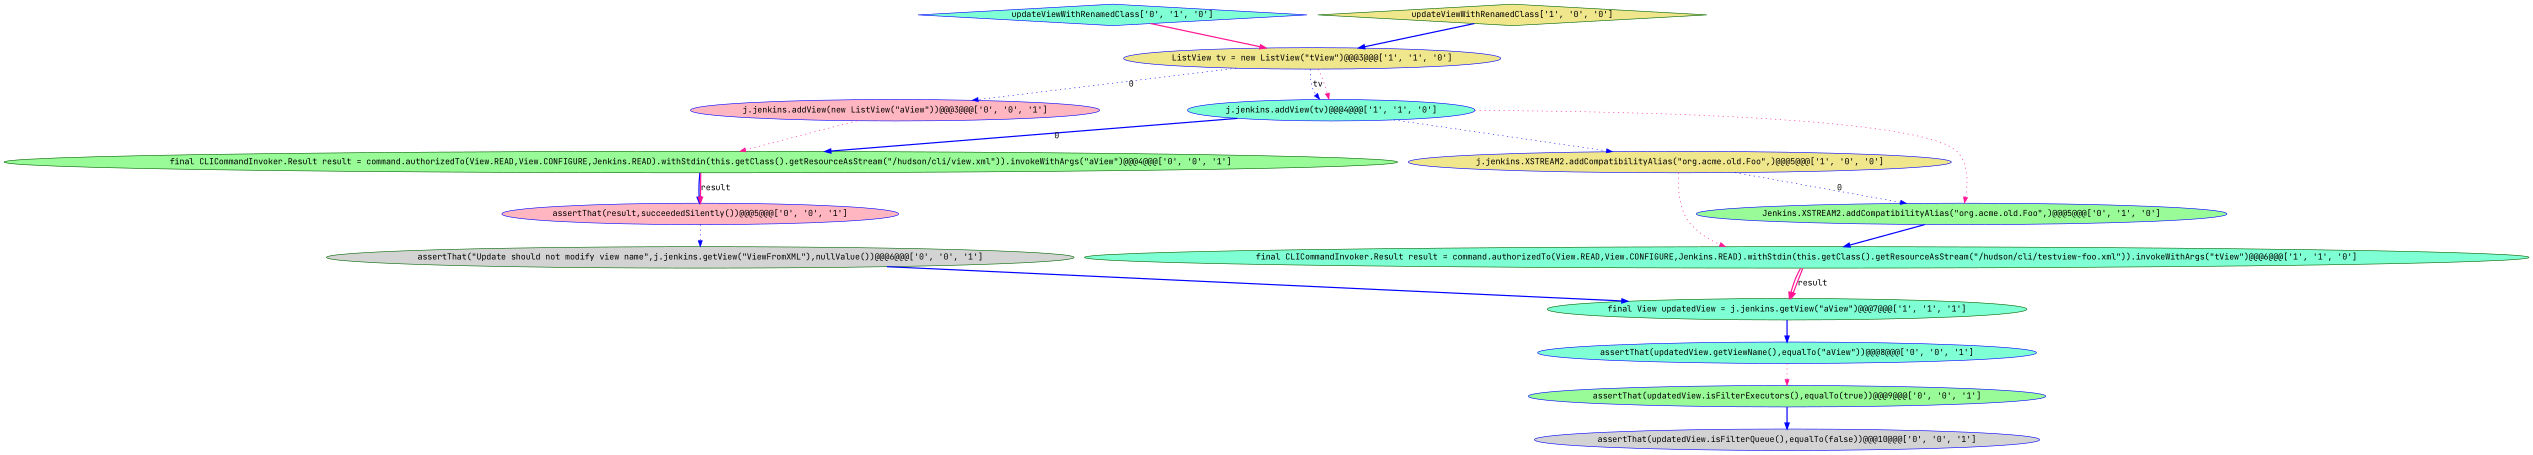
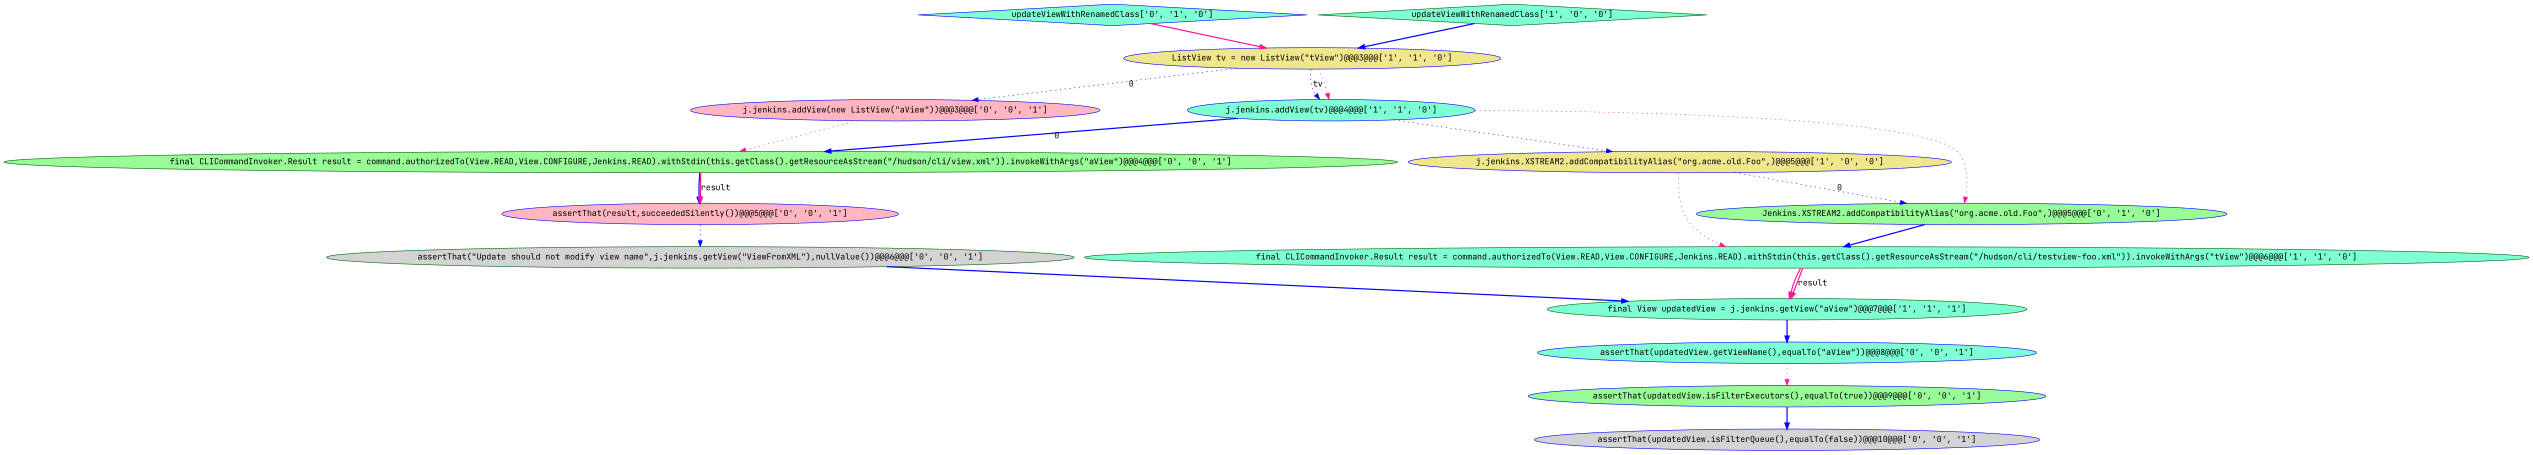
  digraph {
    fontname="JetBrains Mono"
    node [color=blue fillcolor=aquamarine fontname="JetBrains Mono" shape=ellipse style=filled]
    edge [color=blue fontname="JetBrains Mono" style=bold]
    n1 [fillcolor=khaki label="j.jenkins.XSTREAM2.addCompatibilityAlias(\"org.acme.old.Foo\",)@@@5@@@['1', '0', '0']"]
    n2 [color=darkgreen label="final CLICommandInvoker.Result result = command.authorizedTo(View.READ,View.CONFIGURE,Jenkins.READ).withStdin(this.getClass().getResourceAsStream(\"/hudson/cli/testview-foo.xml\")).invokeWithArgs(\"tView\")@@@6@@@['1', '1', '0']"]
    n3 [fillcolor=palegreen label="Jenkins.XSTREAM2.addCompatibilityAlias(\"org.acme.old.Foo\",)@@@5@@@['0', '1', '0']"]
    n4 [color=darkgreen label="final View updatedView = j.jenkins.getView(\"aView\")@@@7@@@['1', '1', '1']"]
    n5 [fillcolor=lightpink label="j.jenkins.addView(new ListView(\"aView\"))@@@3@@@['0', '0', '1']"]
    n6 [color=darkgreen fillcolor=palegreen label="final CLICommandInvoker.Result result = command.authorizedTo(View.READ,View.CONFIGURE,Jenkins.READ).withStdin(this.getClass().getResourceAsStream(\"/hudson/cli/view.xml\")).invokeWithArgs(\"aView\")@@@4@@@['0', '0', '1']"]
    n7 [fillcolor=lightpink label="assertThat(result,succeededSilently())@@@5@@@['0', '0', '1']"]
    n8 [color=darkgreen fillcolor=lightgrey label="assertThat(\"Update should not modify view name\",j.jenkins.getView(\"ViewFromXML\"),nullValue())@@@6@@@['0', '0', '1']"]
    n9 [label="assertThat(updatedView.getViewName(),equalTo(\"aView\"))@@@8@@@['0', '0', '1']"]
    n10 [label="updateViewWithRenamedClass['0', '1', '0']" shape=diamond]
    n11 [fillcolor=khaki label="ListView tv = new ListView(\"tView\")@@@3@@@['1', '1', '0']"]
    n12 [label="j.jenkins.addView(tv)@@@4@@@['1', '1', '0']"]
    n13 [fillcolor=palegreen label="assertThat(updatedView.isFilterExecutors(),equalTo(true))@@@9@@@['0', '0', '1']"]
    n14 [fillcolor=lightgrey label="assertThat(updatedView.isFilterQueue(),equalTo(false))@@@10@@@['0', '0', '1']"]
-   n15 [color=darkgreen fillcolor=khaki label="updateViewWithRenamedClass['1', '0', '0']" shape=diamond]
+   n15 [color=darkgreen label="updateViewWithRenamedClass['1', '0', '0']" shape=diamond]
    n1 -> n2 [color=deeppink style=dotted]
    n1 -> n3 [label=0 style=dotted]
    n2 -> n4 [color=deeppink]
    n2 -> n4 [color=deeppink label=result]
    n3 -> n2
    n4 -> n9
    n5 -> n6 [color=deeppink style=dotted]
    n6 -> n7
    n6 -> n7 [color=deeppink label=result]
    n7 -> n8 [style=dotted]
    n8 -> n4
    n9 -> n13 [color=deeppink style=dotted]
    n10 -> n11 [color=deeppink]
    n11 -> n5 [label=0 style=dotted]
    n11 -> n12 [label=tv style=dotted]
    n11 -> n12 [color=deeppink style=dotted]
    n12 -> n1 [style=dotted]
    n12 -> n3 [color=deeppink style=dotted]
    n12 -> n6 [label=0]
    n13 -> n14
    n15 -> n11
  }
